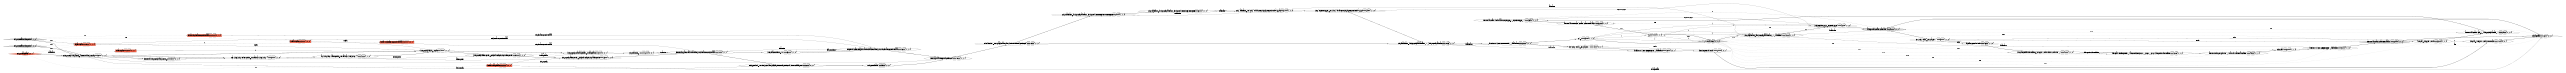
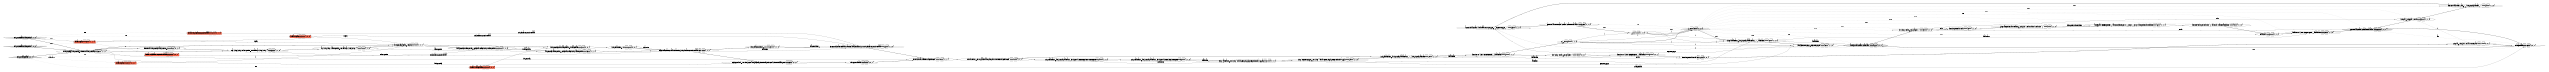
  digraph {
    rankdir=LR
    node [fillcolor=white shape=ellipse style=filled]
    edge [style=bold]
    n1 [label="assertTrue(ddl.contains(\"'hoodie.datasource.query.type'='\" + expectQueryType + \"'\"))@@@55@@@['1', '1', '0']"]
    n2 [label="assertTrue(ddl.toLowerCase().contains(\"create external table\"))@@@56@@@['1', '1', '0']"]
    n3 [fillcolor=lightgray label="assertTrue(ddl.contains(\"create table\"))@@@19@@@['1', '1', '1']"]
    n4 [label="i++@@@41@@@['1', '1', '0']"]
    n5 [label="List<String> results = new ArrayList<>()@@@45@@@['1', '1', '0']"]
    n6 [label="assertTrue(results.get(results.size() - 1).startsWith(\"transient_lastDdlTime\"))@@@49@@@['1', '1', '0']"]
    n7 [label="results.clear()@@@50@@@['1', '1', '0']"]
    n8 [label="hiveDriver.run(\"SHOW CREATE TABLE \" + dbTableName)@@@51@@@['1', '1', '0']"]
    n9 [fillcolor=lightgray label="assertTrue(ddl.contains(\"create external table\"))@@@22@@@['1', '1', '1']"]
    n10 [label="HiveTestUtil.hiveSyncConfig.batchSyncNum = 3@@@4@@@['0', '1', '0']"]
    n11 [label="Map<String,String> serdeProperties = new HashMap<String,String>(){}@@@5@@@['1', '1', '0']"]
    n12 [label="hiveSyncConfig.serdeProperties = ConfigUtils.configToString(serdeProperties)@@@22@@@['1', '1', '0']"]
    n13 [label="Map<String,String> tableProperties = new HashMap<String,String>(){}@@@14@@@['1', '1', '0']"]
    n14 [label="String ddl = String.join(\"\",results)@@@53@@@['1', '1', '0']"]
    n15 [label="String deltaCommitTime = \"101\"@@@25@@@['1', '1', '0']"]
    n16 [label="HiveTestUtil.createMORTable(instantTime,deltaCommitTime,5,true,useSchemaFromCommitMetadata)@@@26@@@['1', '1', '0']"]
    n17 [label="SessionState.start(HiveTestUtil.getHiveConf())@@@10@@@['1', '1', '1']"]
    n18 [label="hiveSyncConfig.useJdbc = useJdbc@@@4@@@['1', '1', '1']"]
    n19 [label="hiveSyncConfig.createManagedTable = isManagedTable@@@5@@@['0', '0', '1']"]
    n20 [label="hiveSyncConfig.tableProperties = ConfigUtils.configToString(tableProperties)@@@23@@@['1', '1', '0']"]
    n21 [label="String instantTime = \"100\"@@@6@@@['0', '0', '1']"]
    n22 [label="String expectQueryType = expectQueryTypes(i(@@@43@@@['1', '1', '0']"]
    n23 [label="HiveTestUtil.createCOWTable(instantTime,5,useSchemaFromCommitMetadata)@@@7@@@['1', '1', '1']"]
    n24 [label="HiveSyncTool tool = new HiveSyncTool(hiveSyncConfig,HiveTestUtil.getHiveConf(),HiveTestUtil.fileSystem)@@@8@@@['0', '0', '1']"]
-   n25 [fillcolor=tomato label="testSyncManagedTable['0', '0', '1']" shape=diamond]
+   n25 [fillcolor=lightgray label="testSyncManagedTable['0', '0', '1']" shape=diamond]
    n26 [fillcolor=tomato label="boolean useJdbc@@@2@@@['0', '0', '1']" shape=box]
    n27 [fillcolor=tomato label="boolean useSchemaFromCommitMetadata@@@2@@@['0', '0', '1']" shape=box]
    n28 [fillcolor=tomato label="boolean isManagedTable@@@2@@@['0', '0', '1']" shape=box]
    n29 [label="HiveSyncConfig hiveSyncConfig = HiveTestUtil.hiveSyncConfig@@@3@@@['1', '1', '1']"]
    n30 [label="isManagedTable@@@18@@@['0', '0', '1']" shape=diamond]
    n31 [label="Driver hiveDriver = new org.apache.hadoop.hive.ql.Driver(HiveTestUtil.getHiveConf())@@@11@@@['1', '1', '1']"]
    n32 [label="String(( expectQueryTypes = new String((((edu.fdu.CPPDG.tinypdg.pe.ExpressionInfo@16382b1@@@34@@@['1', '1', '0']"]
    n33 [label="String dbTableName = hiveSyncConfig.databaseName + \".\" + hiveSyncConfig.tableName@@@12@@@['1', '1', '1']"]
    n34 [label="hiveDriver.run(\"SHOW CREATE TABLE \" + dbTableName)@@@15@@@['0', '0', '1']"]
    n35 [label="hiveDriver.run(\"SHOW TBLPROPERTIES \" + dbTableName)@@@13@@@['1', '1', '1']"]
    n36 [label="String dbTableName = hiveSyncConfig.databaseName + \".\" + tableNames(i(@@@42@@@['1', '1', '0']"]
    n37 [fillcolor=lightgray label="i < 2@@@40@@@['1', '1', '0']" shape=diamond]
    n38 [label="String(( tableNames = new String((((edu.fdu.CPPDG.tinypdg.pe.ExpressionInfo@16382a8@@@31@@@['1', '1', '0']"]
    n39 [label="int i = 0@@@39@@@['1', '1', '0']"]
    n40 [label="hiveDriver.getResults(results)@@@46@@@['1', '1', '0']"]
    n41 [label="String tblPropertiesWithoutDdlTime = String.join(\"\",results.subList(0,results.size() - 1))@@@47@@@['1', '1', '0']"]
    n42 [label="assertTrue(ddl.contains(\"'path'='\" + hiveSyncConfig.basePath + \"'\"))@@@54@@@['1', '1', '0']"]
    n43 [label="assertEquals(\"EXTERNALTRUE\" + \"last_commit_time_sync101\" + \"tp_0p0\" + \"tp_1p1\",tblPropertiesWithoutDdlTime)@@@48@@@['1', '1', '0']"]
    n44 [label="hiveDriver.getResults(results)@@@16@@@['0', '0', '1']"]
    n45 [label="String ddl = String.join(\"\",results).toLowerCase()@@@17@@@['0', '0', '1']"]
    n46 [fillcolor=tomato label="boolean useJdbc@@@2@@@['1', '1', '0']" shape=box]
    n47 [label="String roTableName = hiveSyncConfig.tableName + HiveSyncTool.SUFFIX_READ_OPTIMIZED_TABLE@@@29@@@['1', '1', '0']"]
    n48 [fillcolor=tomato label="boolean useSchemaFromCommitMetadata@@@2@@@['0', '1', '0']" shape=box]
    n49 [fillcolor=lightgray label="testSyncMORTableWithProperties['0', '1', '0']" shape=diamond]
    n50 [fillcolor=tomato label="boolean useJdbc@@@2@@@['1', '0', '0']" shape=box]
    n51 [label="String rtTableName = hiveSyncConfig.tableName + HiveSyncTool.SUFFIX_SNAPSHOT_TABLE@@@30@@@['1', '1', '0']"]
    n52 [fillcolor=lightgray label="testSyncMORTableWithProperties['1', '0', '0']" shape=diamond]
    n53 [label="List<String> results = new ArrayList<>()@@@14@@@['0', '0', '1']"]
    n54 [label="tool.syncHoodieTable()@@@9@@@['0', '0', '1']"]
    n1 -> n2
    n1 -> n3 [label=0 style=dashed]
    n2 -> n4
    n3 -> n5
    n4 -> n22 [label=i style=solid]
    n4 -> n36 [label=i style=solid]
    n4 -> n37 [label=i style=solid]
    n4 -> n37
    n5 -> n9 [label=results style=solid]
    n5 -> n14 [label=results style=solid]
    n5 -> n40 [label=results style=solid]
    n5 -> n40
    n6 -> n7
    n7 -> n8
    n8 -> n9
    n9 -> n14
    n10 -> n11
    n11 -> n12 [label=serdeProperties style=solid]
    n11 -> n13
    n12 -> n19 [label=0 style=dashed]
    n12 -> n20
    n13 -> n18
    n13 -> n20 [label=tableProperties style=solid]
    n14 -> n42
    n14 -> n45 [label=0 style=dashed]
    n15 -> n16
    n15 -> n16 [label=deltaCommitTime style=solid]
    n16 -> n17
    n17 -> n31
    n18 -> n12
    n18 -> n19
    n19 -> n21
    n20 -> n23
    n21 -> n23 [label=instantTime style=solid]
    n21 -> n23
    n22 -> n1 [label=expectQueryType style=solid]
    n22 -> n3
    n23 -> n15
    n23 -> n16 [label=instantTime style=solid]
    n23 -> n24
    n24 -> n54
    n25 -> n26 [label=roTableName style=dotted]
-   n25 -> n46 [label=true style=dotted]
+   n25 -> n27 [label=true style=dotted]
    n25 -> n28 [label=true style=dotted]
    n25 -> n29
    n26 -> n18 [label=0 style=solid]
    n27 -> n23 [label=useSchemaFromCommitMetadata style=solid]
    n28 -> n19 [label=isManagedTable style=solid]
    n28 -> n30 [label=isManagedTable style=solid]
    n29 -> n10
    n29 -> n11
    n29 -> n17 [label=hiveSyncConfig style=solid]
    n29 -> n18
    n29 -> n24 [label=hiveSyncConfig style=solid]
    n30 -> n3
    n30 -> n3 [label=true style=dotted]
    n30 -> n9
    n30 -> n9 [label=false style=dotted]
    n31 -> n33
    n31 -> n47
    n32 -> n22 [label=expectQueryTypes style=solid]
    n32 -> n33
    n33 -> n34 [label=dbTableName style=solid]
    n33 -> n35
    n33 -> n35 [label=dbTableName style=solid]
    n34 -> n44
    n35 -> n39
    n35 -> n53
    n36 -> n3 [label=dbTableName style=solid]
    n36 -> n8 [label=dbTableName style=solid]
    n36 -> n22
    n37 -> n1 [label=true style=dotted]
    n37 -> n2 [label=true style=dotted]
    n37 -> n3 [label=true style=dotted]
    n37 -> n4 [label=true style=dotted]
    n37 -> n5 [label=true style=dotted]
    n37 -> n6 [label=true style=dotted]
    n37 -> n7 [label=true style=dotted]
    n37 -> n8 [label=true style=dotted]
    n37 -> n9 [label=true style=dotted]
    n37 -> n14 [label=true style=dotted]
    n37 -> n22 [label=true style=dotted]
    n37 -> n36 [label=true style=dotted]
    n37 -> n36
    n37 -> n40 [label=true style=dotted]
    n37 -> n41 [label=true style=dotted]
    n37 -> n42 [label=true style=dotted]
    n37 -> n43 [label=true style=dotted]
    n38 -> n32
    n38 -> n36 [label=tableNames style=solid]
    n39 -> n4 [label=i style=solid]
    n39 -> n22 [label=i style=solid]
    n39 -> n36 [label=i style=solid]
    n39 -> n37
    n39 -> n37 [label=i style=solid]
    n40 -> n41
    n41 -> n43 [label=tblPropertiesWithoutDdlTime style=solid]
    n41 -> n43
    n42 -> n1
    n43 -> n6
    n44 -> n45
    n45 -> n30
    n46 -> n16 [label=useSchemaFromCommitMetadata style=solid]
    n46 -> n18 [label=useJdbc style=solid]
    n46 -> n27 [label=0 style=dashed]
    n47 -> n38 [label=roTableName style=solid]
    n47 -> n51
    n48 -> n16 [label=useSchemaFromCommitMetadata style=solid]
    n49 -> n29
    n49 -> n46 [label=true style=solid]
    n49 -> n48 [label=true style=dotted]
    n49 -> n50 [label=true style=dotted]
    n50 -> n18 [label=useJdbc style=solid]
    n51 -> n38 [label=rtTableName style=solid]
    n51 -> n38
    n52 -> n29
    n52 -> n46 [label=true style=dotted]
    n53 -> n34
    n53 -> n44 [label=results style=solid]
    n54 -> n17
  }
